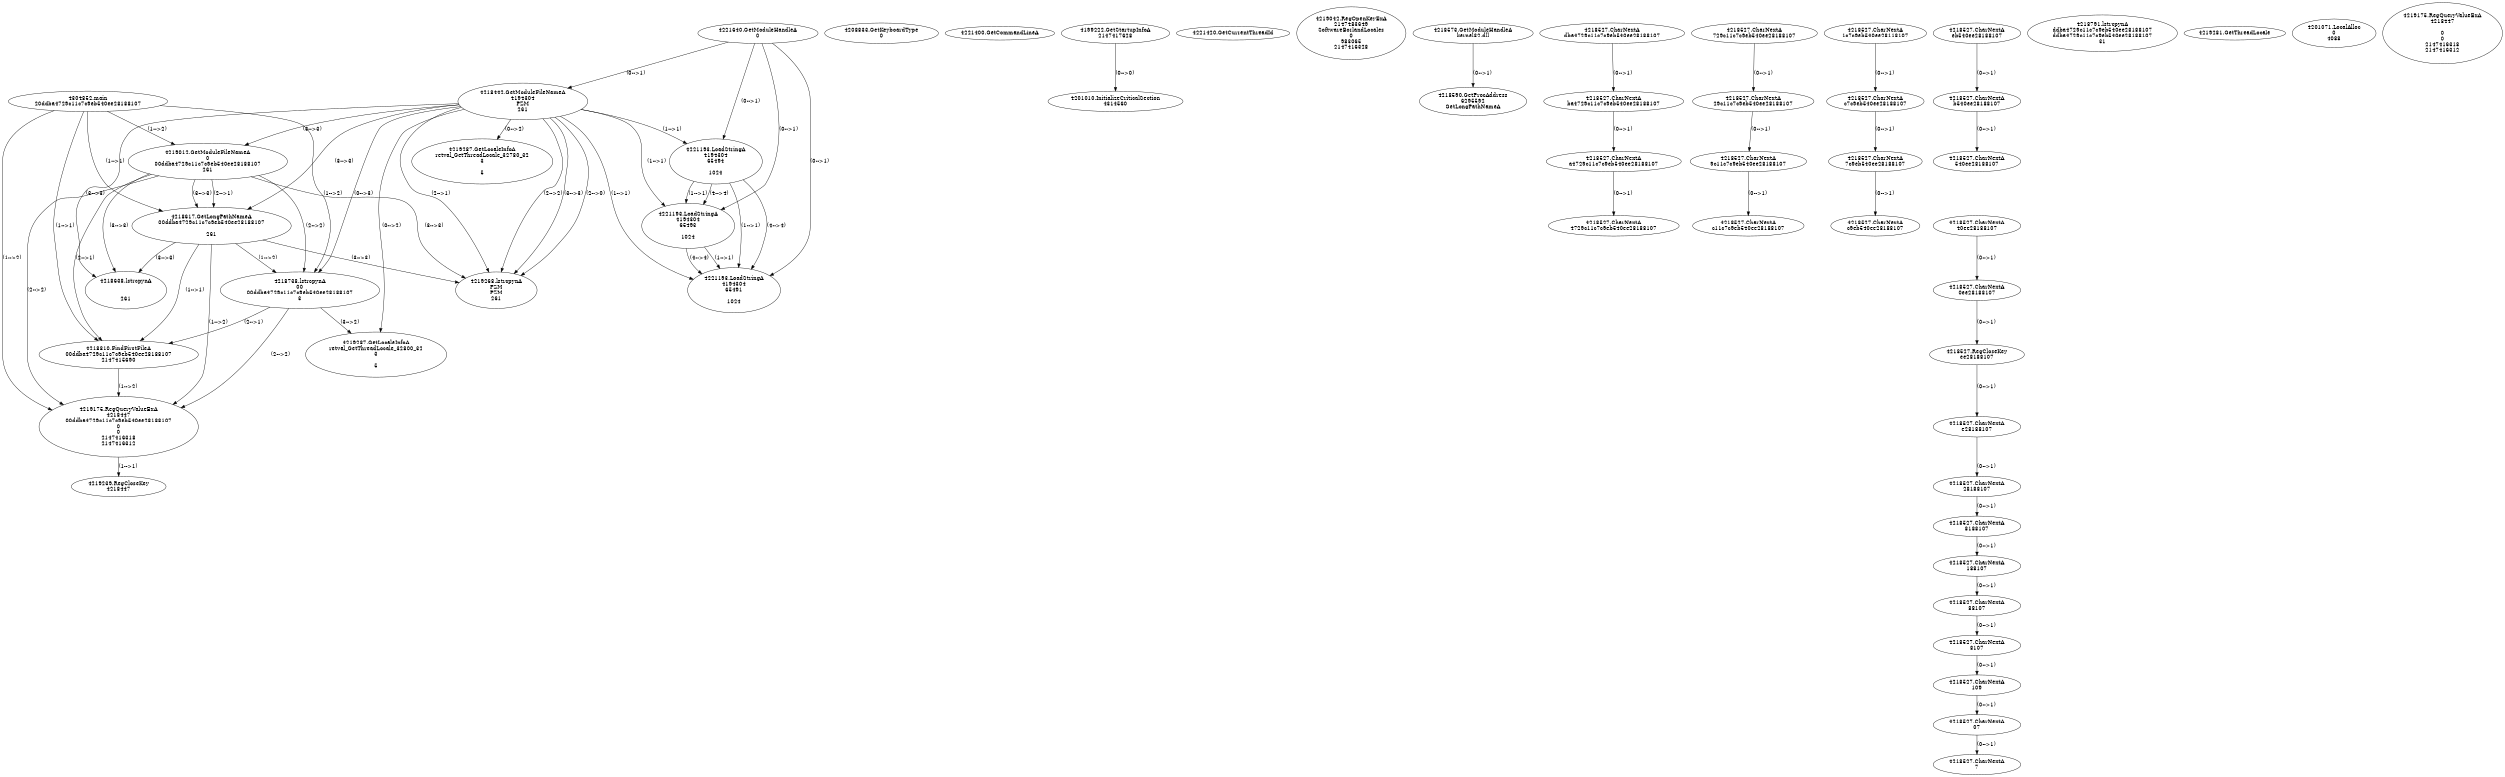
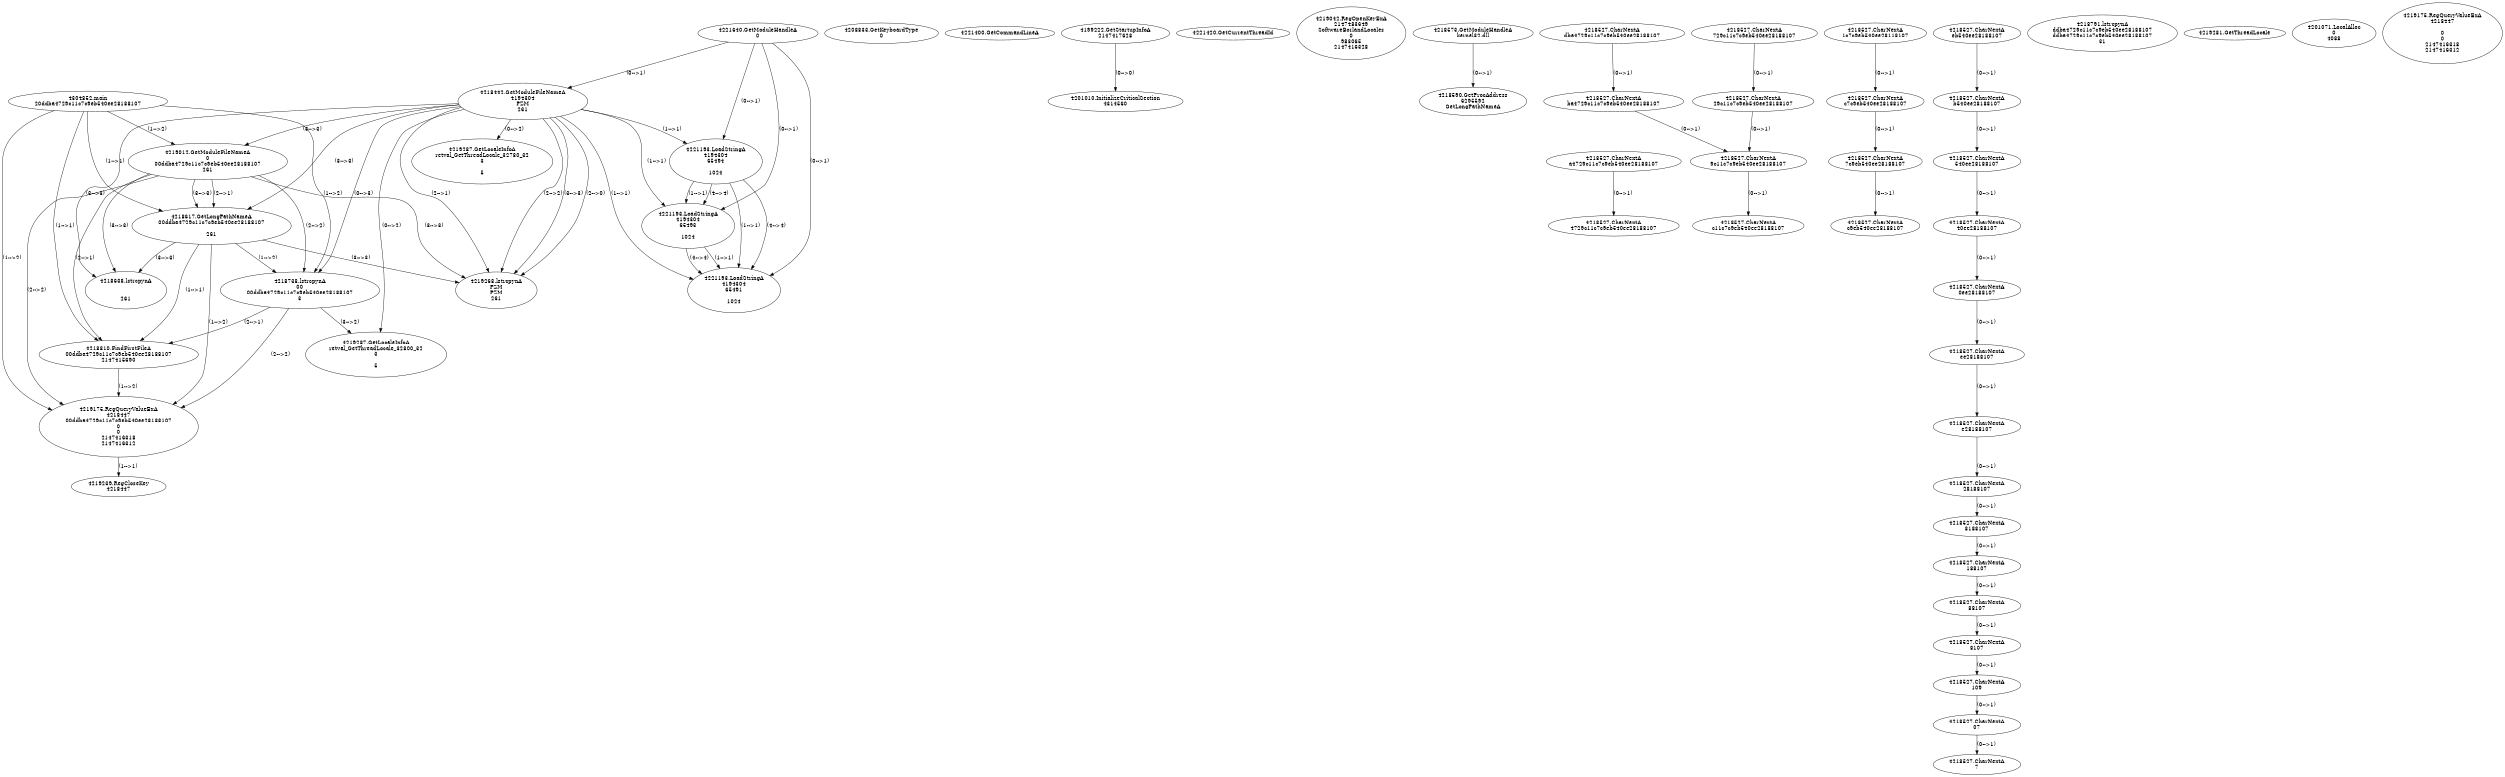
  digraph {
    n1 [label="4304852.main\n20ddba4729c11c7c9eb540ee28188107"]
    n2 [label="4219012.GetModuleFileNameA\n0\n00ddba4729c11c7c9eb540ee28188107\n261"]
    n3 [label="4218617.GetLongPathNameA\n00ddba4729c11c7c9eb540ee28188107\n\n261"]
    n4 [label="4218738.lstrcpynA\n00\n00ddba4729c11c7c9eb540ee28188107\n3"]
    n5 [label="4218810.FindFirstFileA\n00ddba4729c11c7c9eb540ee28188107\n2147415690"]
    n6 [label="4219175.RegQueryValueExA\n4218447\n00ddba4729c11c7c9eb540ee28188107\n0\n0\n2147416318\n2147416312"]
    n7 [label="4219268.lstrcpynA\nPZM\nPZM\n261"]
    n8 [label="4218638.lstrcpynA\n\n\n261"]
    n9 [label="4219287.GetLocaleInfoA\nretval_GetThreadLocale_32800_32\n3\n\n5"]
    n10 [label="4219239.RegCloseKey\n4218447"]
    n11 [label="4221640.GetModuleHandleA\n0"]
    n12 [label="4218442.GetModuleFileNameA\n4194304\nPZM\n261"]
    n13 [label="4221193.LoadStringA\n4194304\n65494\n\n1024"]
    n14 [label="4221193.LoadStringA\n4194304\n65493\n\n1024"]
    n15 [label="4221193.LoadStringA\n4194304\n65491\n\n1024"]
    n16 [label="4219287.GetLocaleInfoA\nretval_GetThreadLocale_32780_32\n3\n\n5"]
    n17 [label="4208833.GetKeyboardType\n0"]
    n18 [label="4221400.GetCommandLineA\n"]
    n19 [label="4199222.GetStartupInfoA\n2147417628"]
    n20 [label="4201010.InitializeCriticalSection\n4314560"]
    n21 [label="4221420.GetCurrentThreadId\n"]
    n22 [label="4219042.RegOpenKeyExA\n2147483649\nSoftware\Borland\Locales\n0\n983065\n2147416328"]
    n23 [label="4218573.GetModuleHandleA\nkernel32.dll"]
    n24 [label="4218590.GetProcAddress\n6295592\nGetLongPathNameA"]
    n25 [label="4218527.CharNextA\ndba4729c11c7c9eb540ee28188107"]
    n26 [label="4218527.CharNextA\nba4729c11c7c9eb540ee28188107"]
    n27 [label="4218527.CharNextA\na4729c11c7c9eb540ee28188107"]
    n28 [label="4218527.CharNextA\n4729c11c7c9eb540ee28188107"]
    n29 [label="4218527.CharNextA\n729c11c7c9eb540ee28188107"]
    n30 [label="4218527.CharNextA\n29c11c7c9eb540ee28188107"]
    n31 [label="4218527.CharNextA\n9c11c7c9eb540ee28188107"]
    n32 [label="4218527.CharNextA\nc11c7c9eb540ee28188107"]
    n33 [label="4218527.CharNextA\n1c7c9eb540ee28118107"]
    n34 [label="4218527.CharNextA\nc7c9eb540ee28188107"]
    n35 [label="4218527.CharNextA\n7c9eb540ee28188107"]
    n36 [label="4218527.CharNextA\nc9eb540ee28188107"]
    n37 [label="4218527.CharNextA\neb540ee28188107"]
    n38 [label="4218527.CharNextA\nb540ee28188107"]
    n39 [label="4218527.CharNextA\n540ee28188107"]
    n40 [label="4218527.CharNextA\n40ee28188107"]
    n41 [label="4218527.CharNextA\n0ee28188107"]
-   n42 [label="4218527.RegCloseKey\nee28188107"]
+   n42 [label="4218527.CharNextA\nee28188107"]
    n43 [label="4218527.CharNextA\ne28188107"]
    n44 [label="4218527.CharNextA\n28188107"]
    n45 [label="4218527.CharNextA\n8188107"]
    n46 [label="4218527.CharNextA\n188107"]
    n47 [label="4218527.CharNextA\n88107"]
    n48 [label="4218527.CharNextA\n8107"]
    n49 [label="4218527.CharNextA\n109"]
    n50 [label="4218527.CharNextA\n07"]
    n51 [label="4218527.CharNextA\n7"]
    n52 [label="4218791.lstrcpynA\nddba4729c11c7c9eb540ee28188107\nddba4729c11c7c9eb540ee28188107\n31"]
    n53 [label="4219281.GetThreadLocale\n"]
    n54 [label="4201071.LocalAlloc\n0\n4088"]
    n55 [label="4219175.RegQueryValueExA\n4218447\n\n0\n0\n2147416318\n2147416312"]
    n1 -> n2 [label="(1-->2)"]
    n1 -> n3 [label="(1-->1)"]
    n1 -> n4 [label="(1-->2)"]
    n1 -> n5 [label="(1-->1)"]
    n1 -> n6 [label="(1-->2)"]
    n2 -> n3 [label="(2-->1)"]
    n2 -> n3 [label="(3-->3)"]
    n2 -> n4 [label="(2-->2)"]
    n2 -> n5 [label="(2-->1)"]
    n2 -> n6 [label="(2-->2)"]
    n2 -> n7 [label="(3-->3)"]
    n2 -> n8 [label="(3-->3)"]
    n3 -> n4 [label="(1-->2)"]
    n3 -> n5 [label="(1-->1)"]
    n3 -> n6 [label="(1-->2)"]
    n3 -> n7 [label="(3-->3)"]
    n3 -> n8 [label="(3-->3)"]
    n4 -> n5 [label="(2-->1)"]
    n4 -> n6 [label="(2-->2)"]
    n4 -> n9 [label="(3-->2)"]
    n5 -> n6 [label="(1-->2)"]
    n6 -> n10 [label="(1-->1)"]
    n11 -> n12 [label="(0-->1)"]
    n11 -> n13 [label="(0-->1)"]
    n11 -> n14 [label="(0-->1)"]
    n11 -> n15 [label="(0-->1)"]
    n12 -> n2 [label="(3-->3)"]
    n12 -> n3 [label="(3-->3)"]
    n12 -> n4 [label="(0-->3)"]
    n12 -> n7 [label="(2-->1)"]
    n12 -> n7 [label="(2-->2)"]
    n12 -> n7 [label="(3-->3)"]
    n12 -> n7 [label="(2-->0)"]
    n12 -> n8 [label="(3-->3)"]
    n12 -> n9 [label="(0-->2)"]
    n12 -> n13 [label="(1-->1)"]
    n12 -> n14 [label="(1-->1)"]
    n12 -> n15 [label="(1-->1)"]
    n12 -> n16 [label="(0-->2)"]
    n13 -> n14 [label="(1-->1)"]
    n13 -> n14 [label="(4-->4)"]
    n13 -> n15 [label="(1-->1)"]
    n13 -> n15 [label="(4-->4)"]
    n14 -> n15 [label="(1-->1)"]
    n14 -> n15 [label="(4-->4)"]
    n19 -> n20 [label="(0-->0)"]
    n23 -> n24 [label="(0-->1)"]
    n25 -> n26 [label="(0-->1)"]
-   n26 -> n27 [label="(0-->1)"]
+   n26 -> n31 [label="(0-->1)"]
    n27 -> n28 [label="(0-->1)"]
    n29 -> n30 [label="(0-->1)"]
    n30 -> n31 [label="(0-->1)"]
    n31 -> n32 [label="(0-->1)"]
    n33 -> n34 [label="(0-->1)"]
    n34 -> n35 [label="(0-->1)"]
    n35 -> n36 [label="(0-->1)"]
    n37 -> n38 [label="(0-->1)"]
    n38 -> n39 [label="(0-->1)"]
+   n39 -> n40 [label="(0-->1)"]
    n40 -> n41 [label="(0-->1)"]
    n41 -> n42 [label="(0-->1)"]
    n42 -> n43 [label="(0-->1)"]
    n43 -> n44 [label="(0-->1)"]
    n44 -> n45 [label="(0-->1)"]
    n45 -> n46 [label="(0-->1)"]
    n46 -> n47 [label="(0-->1)"]
    n47 -> n48 [label="(0-->1)"]
    n48 -> n49 [label="(0-->1)"]
    n49 -> n50 [label="(0-->1)"]
    n50 -> n51 [label="(0-->1)"]
  }
